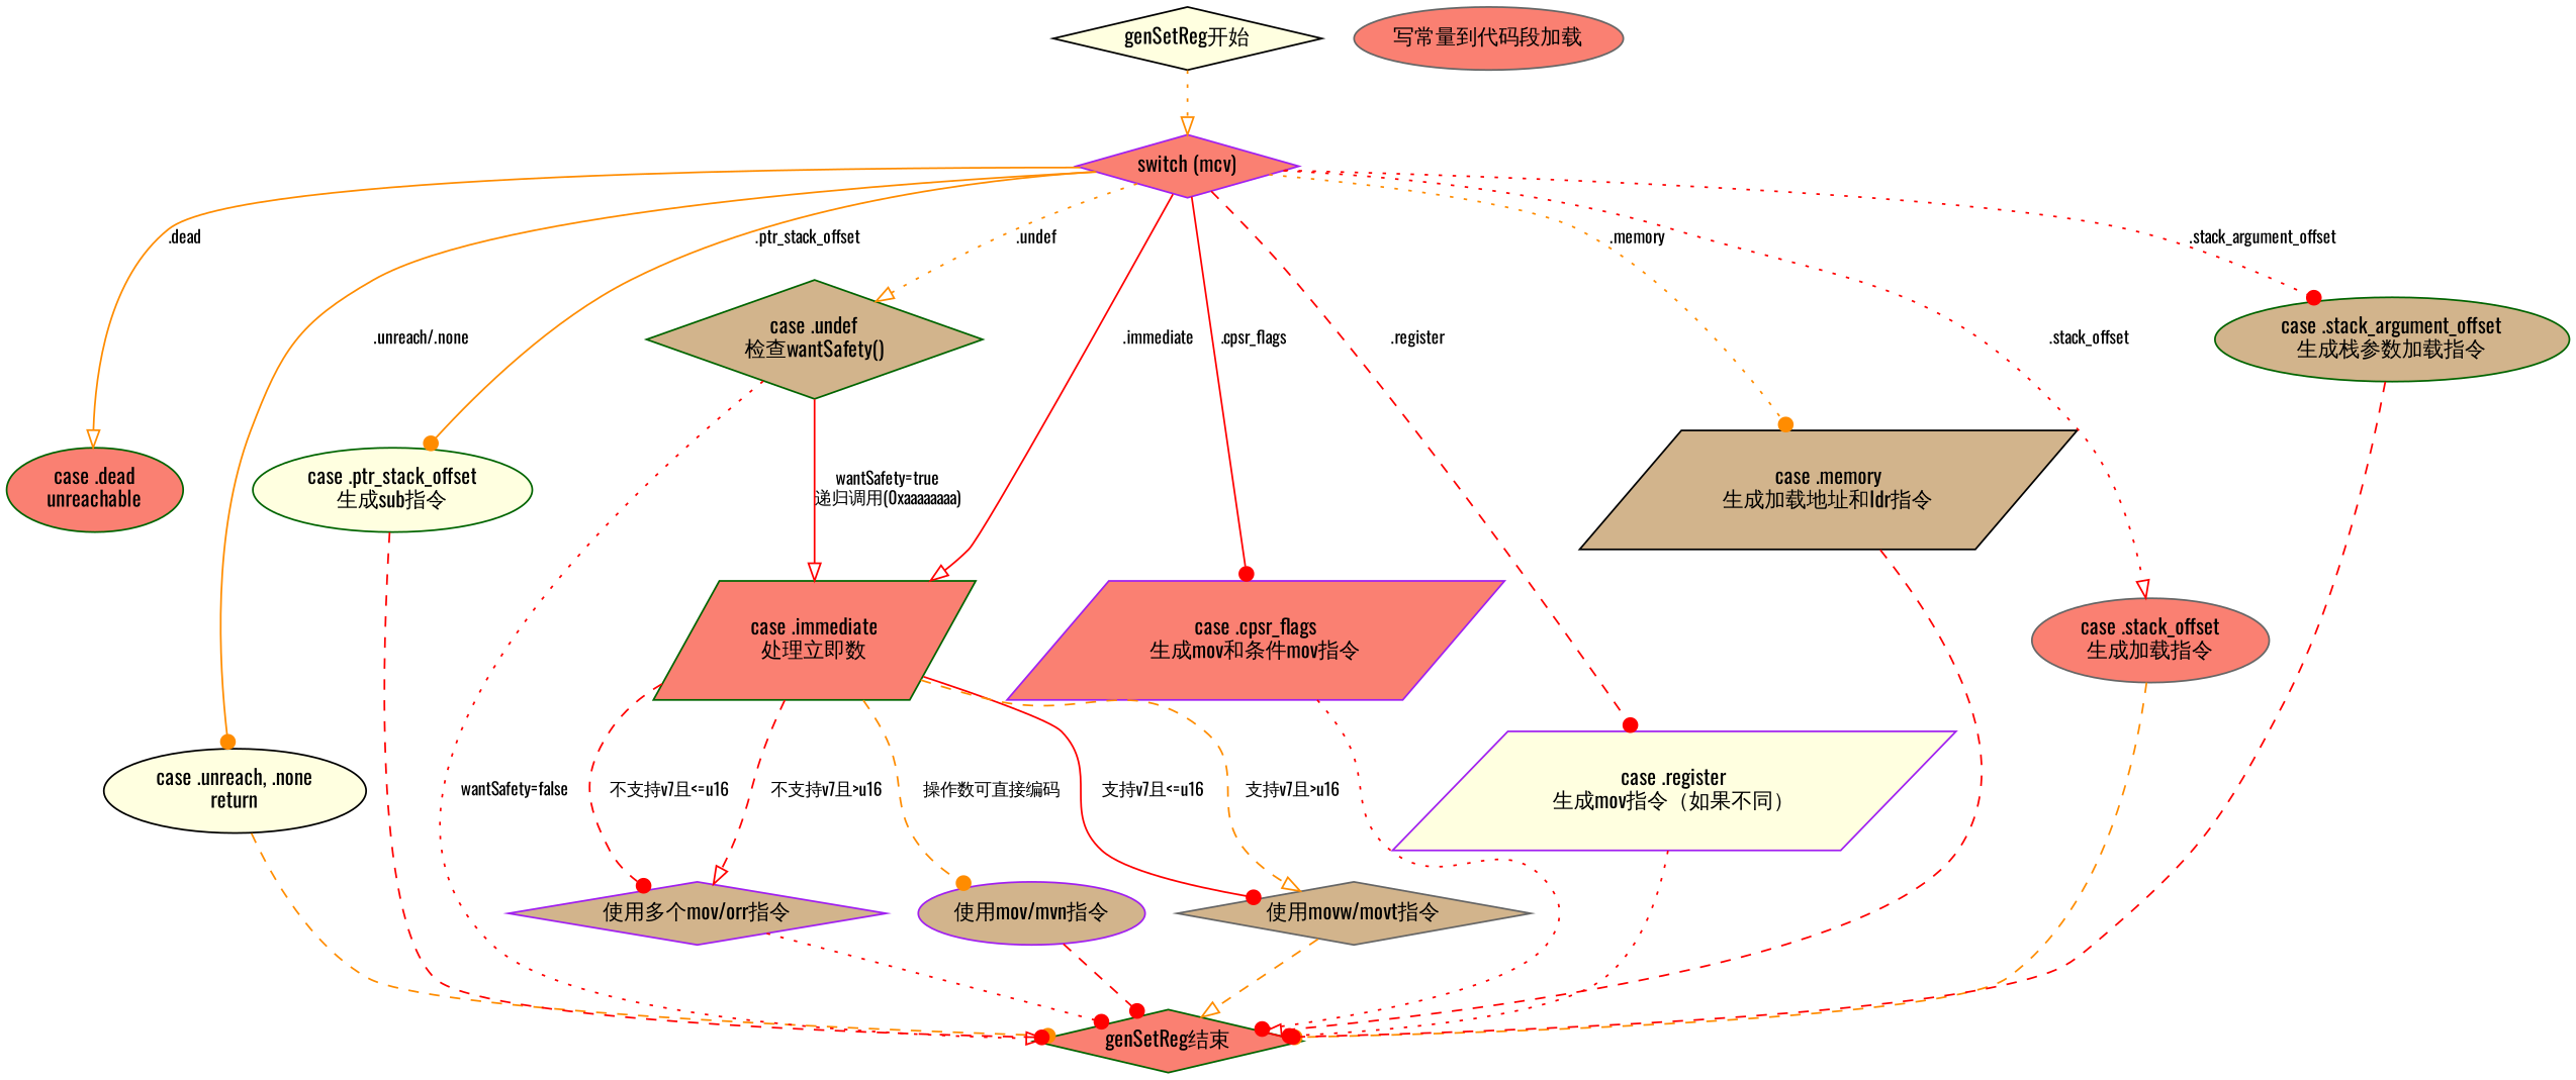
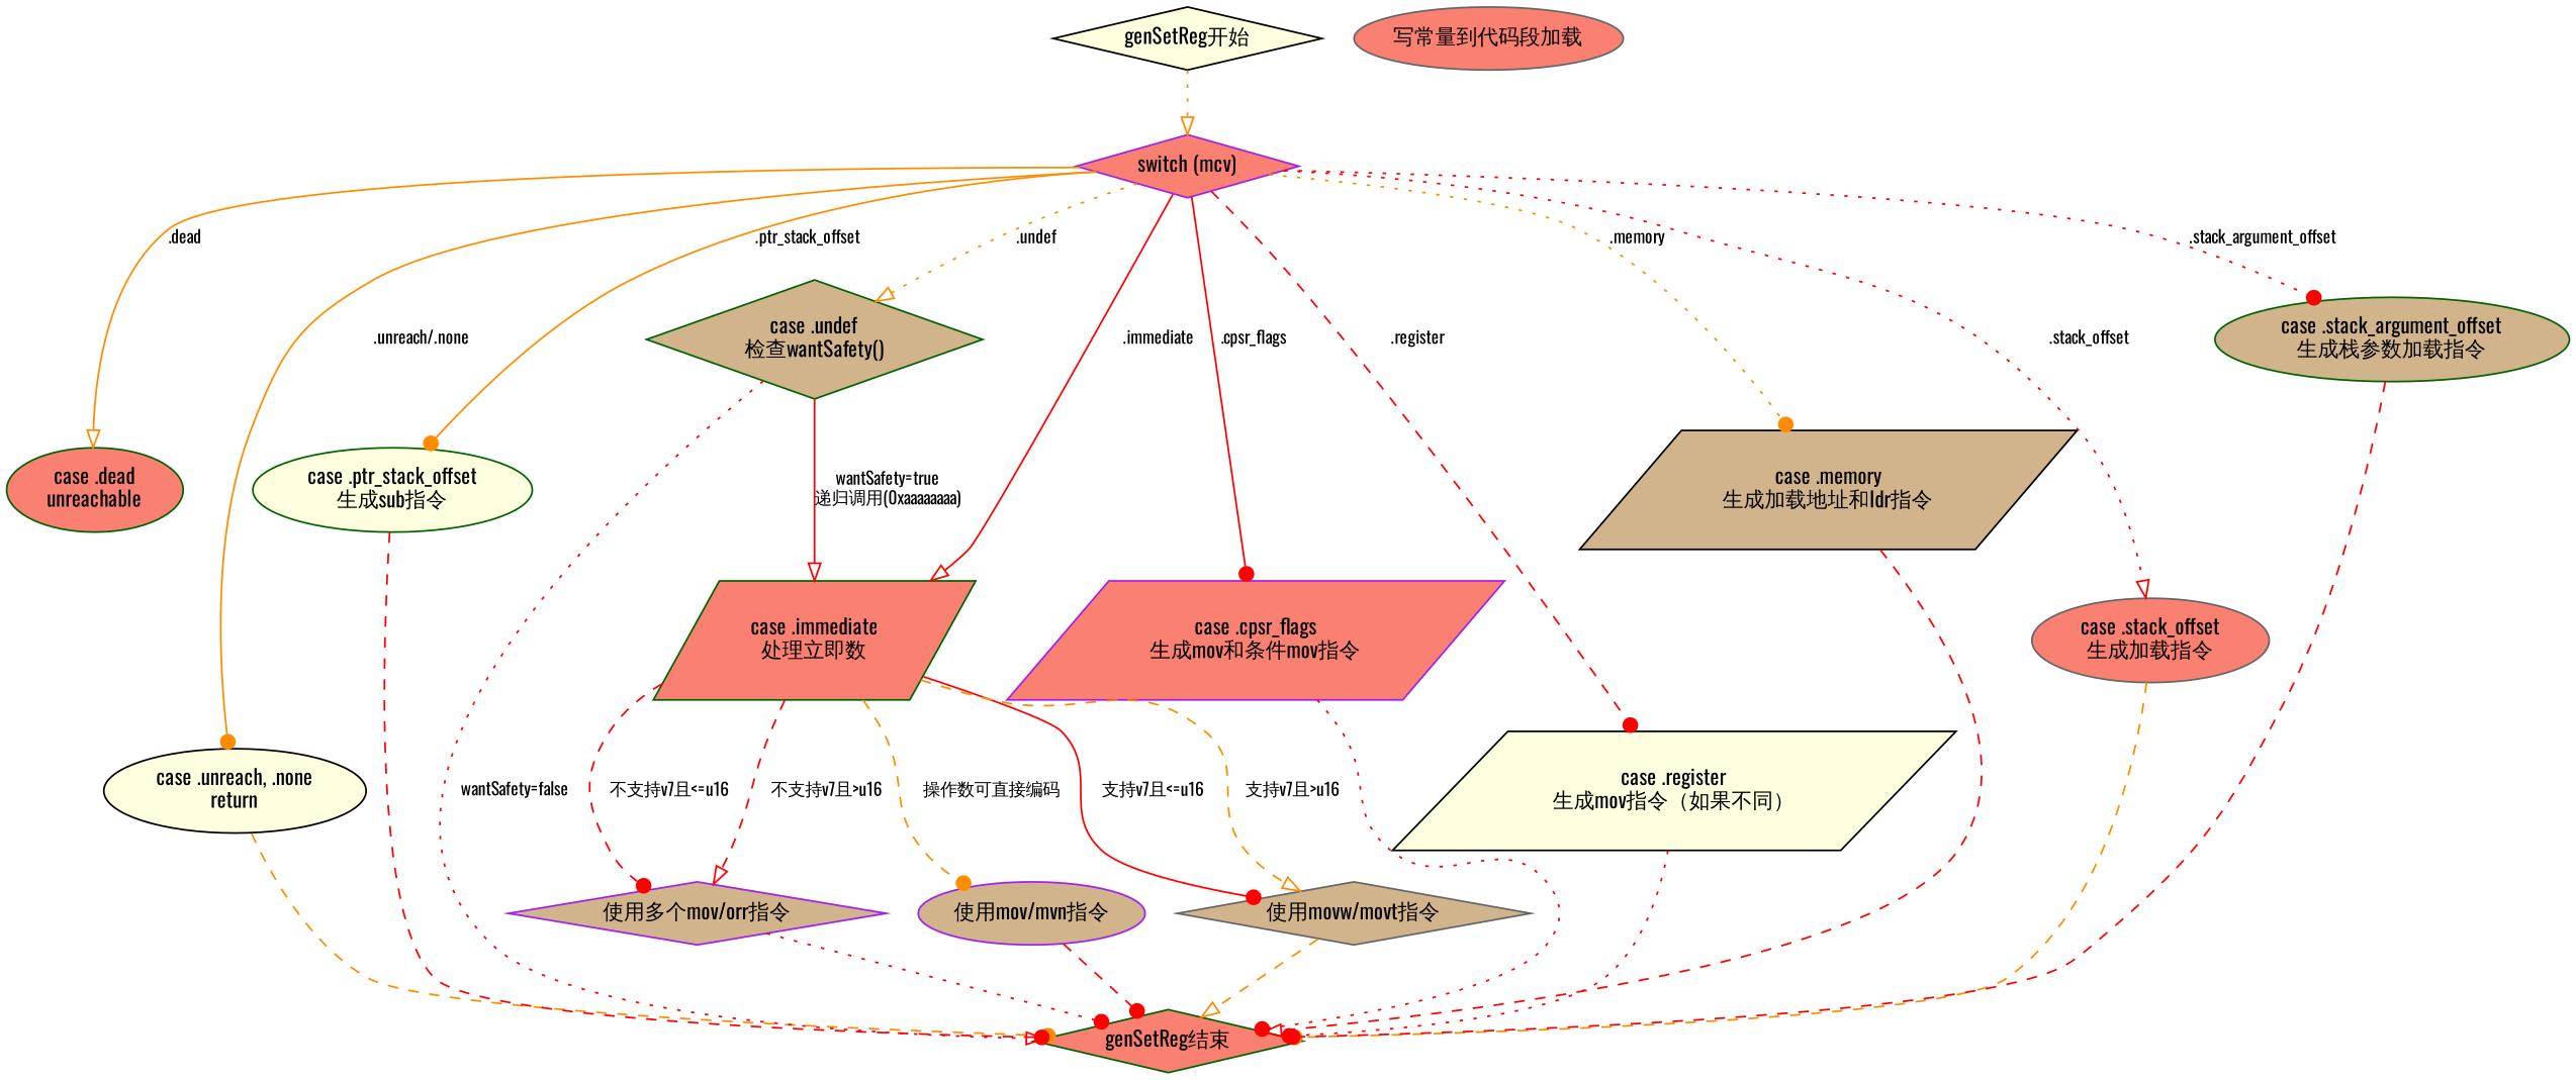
  digraph {
    fontname=Oswald
    node [color=darkgreen fillcolor=salmon fontname=Oswald fontsize=12 shape=ellipse style=filled]
    edge [arrowhead=dot color=red fontname=Oswald fontsize=10 style=dashed]
    n1 [color=black fillcolor=lightyellow label="genSetReg开始" shape=diamond]
    n2 [color=purple label="switch (mcv)" shape=diamond]
    n3 [label="case .dead\nunreachable"]
    n4 [color=black fillcolor=lightyellow label="case .unreach, .none\nreturn"]
    n5 [fillcolor=tan label="case .undef\n检查wantSafety()" shape=diamond]
    n6 [fillcolor=lightyellow label="case .ptr_stack_offset\n生成sub指令"]
    n7 [color=purple label="case .cpsr_flags\n生成mov和条件mov指令" shape=parallelogram]
    n8 [label="case .immediate\n处理立即数" shape=parallelogram]
-   n9 [color=purple fillcolor=lightyellow label="case .register\n生成mov指令（如果不同）" shape=parallelogram]
+   n9 [color=black fillcolor=lightyellow label="case .register\n生成mov指令（如果不同）" shape=parallelogram]
    n10 [color=black fillcolor=tan label="case .memory\n生成加载地址和ldr指令" shape=parallelogram]
    n11 [color=gray40 label="case .stack_offset\n生成加载指令"]
    n12 [fillcolor=tan label="case .stack_argument_offset\n生成栈参数加载指令"]
    n13 [label="genSetReg结束" shape=diamond]
    n14 [color=purple fillcolor=tan label="使用mov/mvn指令"]
    n15 [color=gray40 fillcolor=tan label="使用movw/movt指令" shape=diamond]
    n16 [color=purple fillcolor=tan label="使用多个mov/orr指令" shape=diamond]
    n17 [color=gray40 label="写常量到代码段加载"]
    n1 -> n2 [arrowhead=onormal color=darkorange style=dotted]
    n2 -> n3 [arrowhead=onormal color=darkorange label=".dead" style=solid]
    n2 -> n4 [color=darkorange label=".unreach/.none" style=solid]
    n2 -> n5 [arrowhead=onormal color=darkorange label=".undef" style=dotted]
    n2 -> n6 [color=darkorange label=".ptr_stack_offset" style=solid]
    n2 -> n7 [label=".cpsr_flags" style=solid]
    n2 -> n8 [arrowhead=onormal label=".immediate" style=solid]
    n2 -> n9 [label=".register"]
    n2 -> n10 [color=darkorange label=".memory" style=dotted]
    n2 -> n11 [arrowhead=onormal label=".stack_offset" style=dotted]
    n2 -> n12 [label=".stack_argument_offset" style=dotted]
    n3 -> n13 [style=invis arrowhead="" color=""]
    n4 -> n13 [color=darkorange]
    n5 -> n8 [arrowhead=onormal label="wantSafety=true\n递归调用(0xaaaaaaaa)" style=solid]
    n5 -> n13 [arrowhead=onormal label="wantSafety=false" style=dotted]
    n6 -> n13
    n7 -> n13 [style=dotted]
    n8 -> n14 [color=darkorange label="操作数可直接编码"]
    n8 -> n15 [label="支持v7且<=u16" style=solid]
    n8 -> n15 [arrowhead=onormal color=darkorange label="支持v7且>u16"]
    n8 -> n16 [label="不支持v7且<=u16"]
    n8 -> n16 [arrowhead=onormal label="不支持v7且>u16"]
    n9 -> n13 [style=dotted]
    n10 -> n13 [arrowhead=onormal]
    n11 -> n13 [color=darkorange]
    n12 -> n13
    n14 -> n13
    n15 -> n13 [arrowhead=onormal color=darkorange]
    n16 -> n13 [style=dotted]
  }
